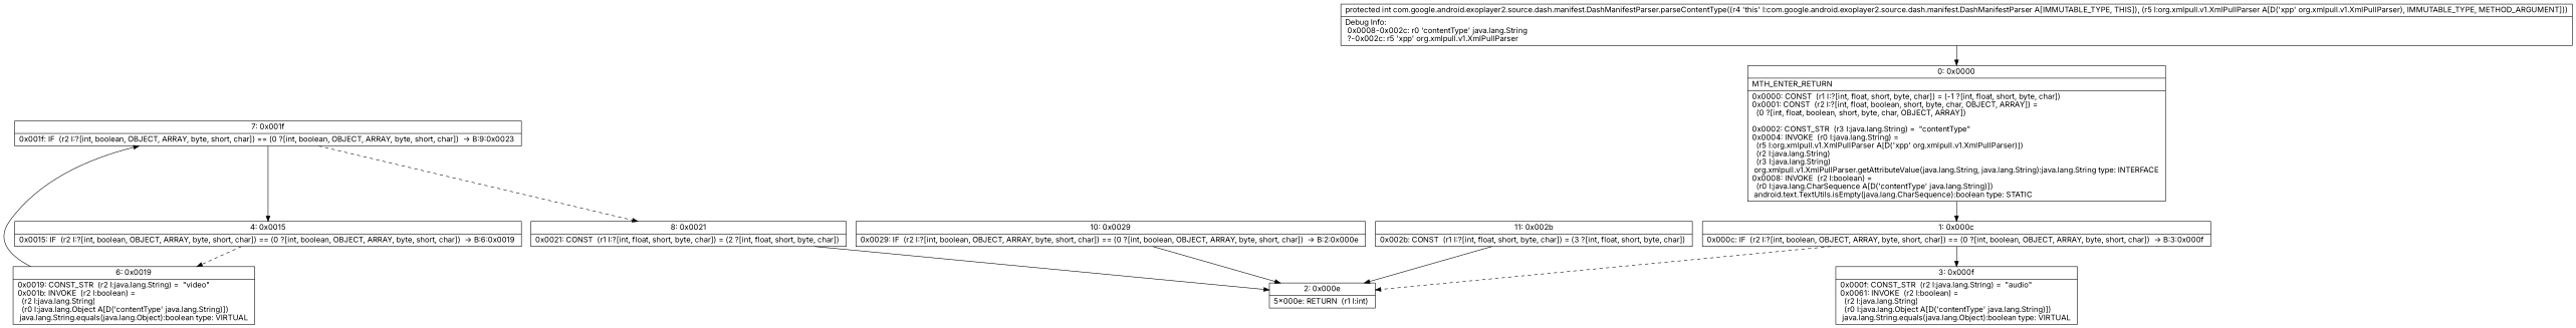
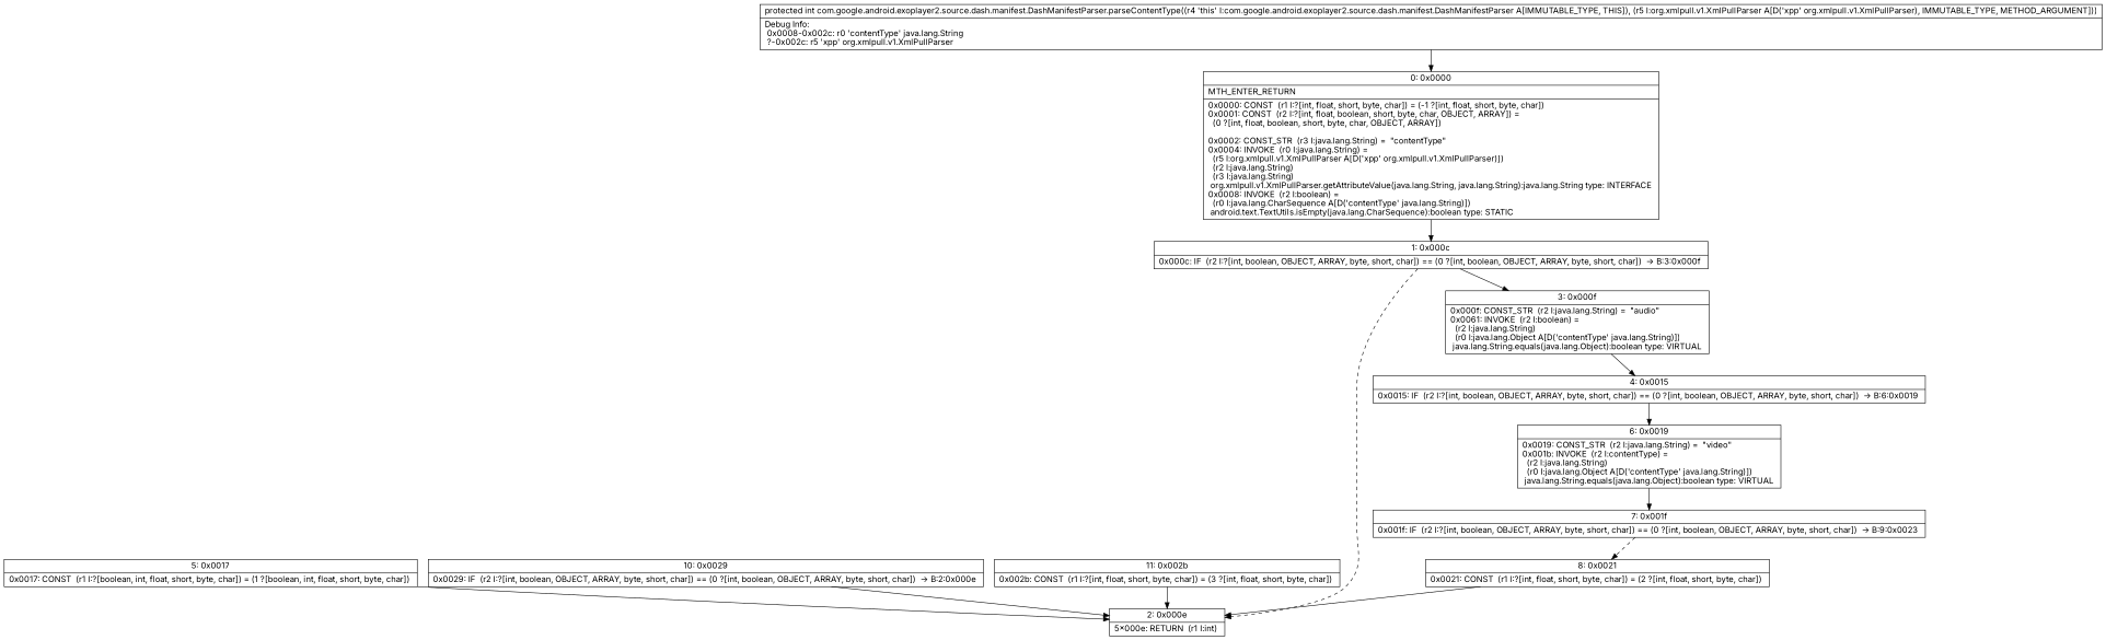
  digraph {
    fontname=Inter
    node [fontname=Inter shape=record]
    edge [fontname=Inter]
    n1 [label="{0\:\ 0x0000|MTH_ENTER_RETURN\l|0x0000: CONST  (r1 I:?[int, float, short, byte, char]) = (\-1 ?[int, float, short, byte, char]) \l0x0001: CONST  (r2 I:?[int, float, boolean, short, byte, char, OBJECT, ARRAY]) = \l  (0 ?[int, float, boolean, short, byte, char, OBJECT, ARRAY])\l \l0x0002: CONST_STR  (r3 I:java.lang.String) =  \"contentType\" \l0x0004: INVOKE  (r0 I:java.lang.String) = \l  (r5 I:org.xmlpull.v1.XmlPullParser A[D('xpp' org.xmlpull.v1.XmlPullParser)])\l  (r2 I:java.lang.String)\l  (r3 I:java.lang.String)\l org.xmlpull.v1.XmlPullParser.getAttributeValue(java.lang.String, java.lang.String):java.lang.String type: INTERFACE \l0x0008: INVOKE  (r2 I:boolean) = \l  (r0 I:java.lang.CharSequence A[D('contentType' java.lang.String)])\l android.text.TextUtils.isEmpty(java.lang.CharSequence):boolean type: STATIC \l}"]
    n2 [label="{1\:\ 0x000c|0x000c: IF  (r2 I:?[int, boolean, OBJECT, ARRAY, byte, short, char]) == (0 ?[int, boolean, OBJECT, ARRAY, byte, short, char])  \-\> B:3:0x000f \l}"]
    n3 [label="{2\:\ 0x000e|5x000e: RETURN  (r1 I:int) \l}"]
    n4 [label="{3\:\ 0x000f|0x000f: CONST_STR  (r2 I:java.lang.String) =  \"audio\" \l0x0061: INVOKE  (r2 I:boolean) = \l  (r2 I:java.lang.String)\l  (r0 I:java.lang.Object A[D('contentType' java.lang.String)])\l java.lang.String.equals(java.lang.Object):boolean type: VIRTUAL \l}"]
    n5 [label="{4\:\ 0x0015|0x0015: IF  (r2 I:?[int, boolean, OBJECT, ARRAY, byte, short, char]) == (0 ?[int, boolean, OBJECT, ARRAY, byte, short, char])  \-\> B:6:0x0019 \l}"]
-   n6 [label="{6\:\ 0x0019|0x0019: CONST_STR  (r2 I:java.lang.String) =  \"video\" \l0x001b: INVOKE  (r2 I:boolean) = \l  (r2 I:java.lang.String)\l  (r0 I:java.lang.Object A[D('contentType' java.lang.String)])\l java.lang.String.equals(java.lang.Object):boolean type: VIRTUAL \l}"]
+   n6 [label="{6\:\ 0x0019|0x0019: CONST_STR  (r2 I:java.lang.String) =  \"video\" \l0x001b: INVOKE  (r2 I:contentType) = \l  (r2 I:java.lang.String)\l  (r0 I:java.lang.Object A[D('contentType' java.lang.String)])\l java.lang.String.equals(java.lang.Object):boolean type: VIRTUAL \l}"]
+   n7 [label="{5\:\ 0x0017|0x0017: CONST  (r1 I:?[boolean, int, float, short, byte, char]) = (1 ?[boolean, int, float, short, byte, char]) \l}"]
    n8 [label="{7\:\ 0x001f|0x001f: IF  (r2 I:?[int, boolean, OBJECT, ARRAY, byte, short, char]) == (0 ?[int, boolean, OBJECT, ARRAY, byte, short, char])  \-\> B:9:0x0023 \l}"]
    n9 [label="{8\:\ 0x0021|0x0021: CONST  (r1 I:?[int, float, short, byte, char]) = (2 ?[int, float, short, byte, char]) \l}"]
    n10 [label="{10\:\ 0x0029|0x0029: IF  (r2 I:?[int, boolean, OBJECT, ARRAY, byte, short, char]) == (0 ?[int, boolean, OBJECT, ARRAY, byte, short, char])  \-\> B:2:0x000e \l}"]
    n11 [label="{11\:\ 0x002b|0x002b: CONST  (r1 I:?[int, float, short, byte, char]) = (3 ?[int, float, short, byte, char]) \l}"]
    n12 [label="{protected int com.google.android.exoplayer2.source.dash.manifest.DashManifestParser.parseContentType((r4 'this' I:com.google.android.exoplayer2.source.dash.manifest.DashManifestParser A[IMMUTABLE_TYPE, THIS]), (r5 I:org.xmlpull.v1.XmlPullParser A[D('xpp' org.xmlpull.v1.XmlPullParser), IMMUTABLE_TYPE, METHOD_ARGUMENT]))  | Debug Info:\l  0x0008\-0x002c: r0 'contentType' java.lang.String\l  ?\-0x002c: r5 'xpp' org.xmlpull.v1.XmlPullParser\l}"]
    n1 -> n2
    n2 -> n3 [style=dashed]
    n2 -> n4
-   n8 -> n5
-   n5 -> n6 [style=dashed]
+   n4 -> n5
+   n5 -> n6
    n6 -> n8
+   n7 -> n3
    n8 -> n9 [style=dashed]
    n9 -> n3
    n10 -> n3
    n11 -> n3
    n12 -> n1
  }
